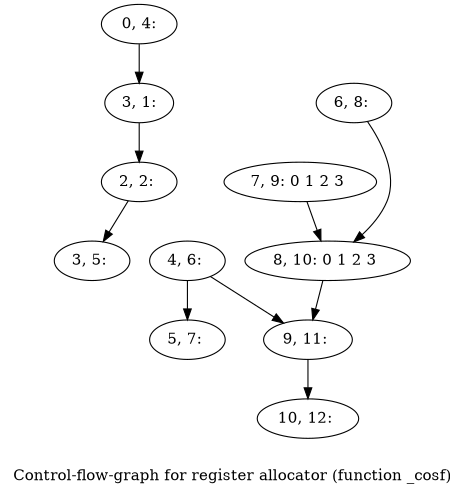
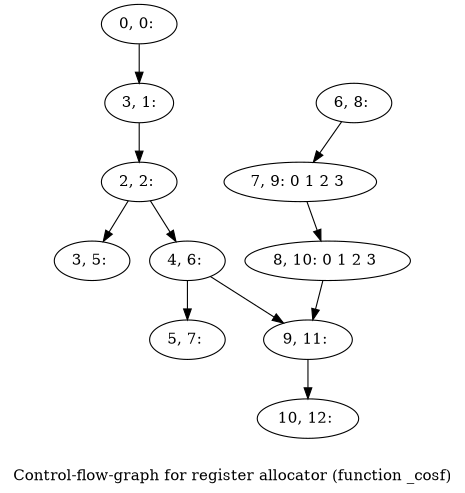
  digraph {
    label="Control-flow-graph for register allocator (function _cosf)"
-   n1 [label="0, 4:"]
+   n1 [label="0, 0: "]
    n2 [label="3, 1:"]
    n3 [label="2, 2: "]
    n4 [label="3, 5: "]
    n5 [label="4, 6: "]
    n6 [label="9, 11: "]
    n7 [label="5, 7: "]
    n8 [label="10, 12: "]
    n9 [label="6, 8: "]
    n10 [label="7, 9: 0 1 2 3 "]
    n11 [label="8, 10: 0 1 2 3 "]
    n1 -> n2
    n2 -> n3
    n3 -> n4
+   n3 -> n5
    n5 -> n6
    n5 -> n7
    n6 -> n8
-   n9 -> n11
+   n9 -> n10
    n10 -> n11
    n11 -> n6
  }
